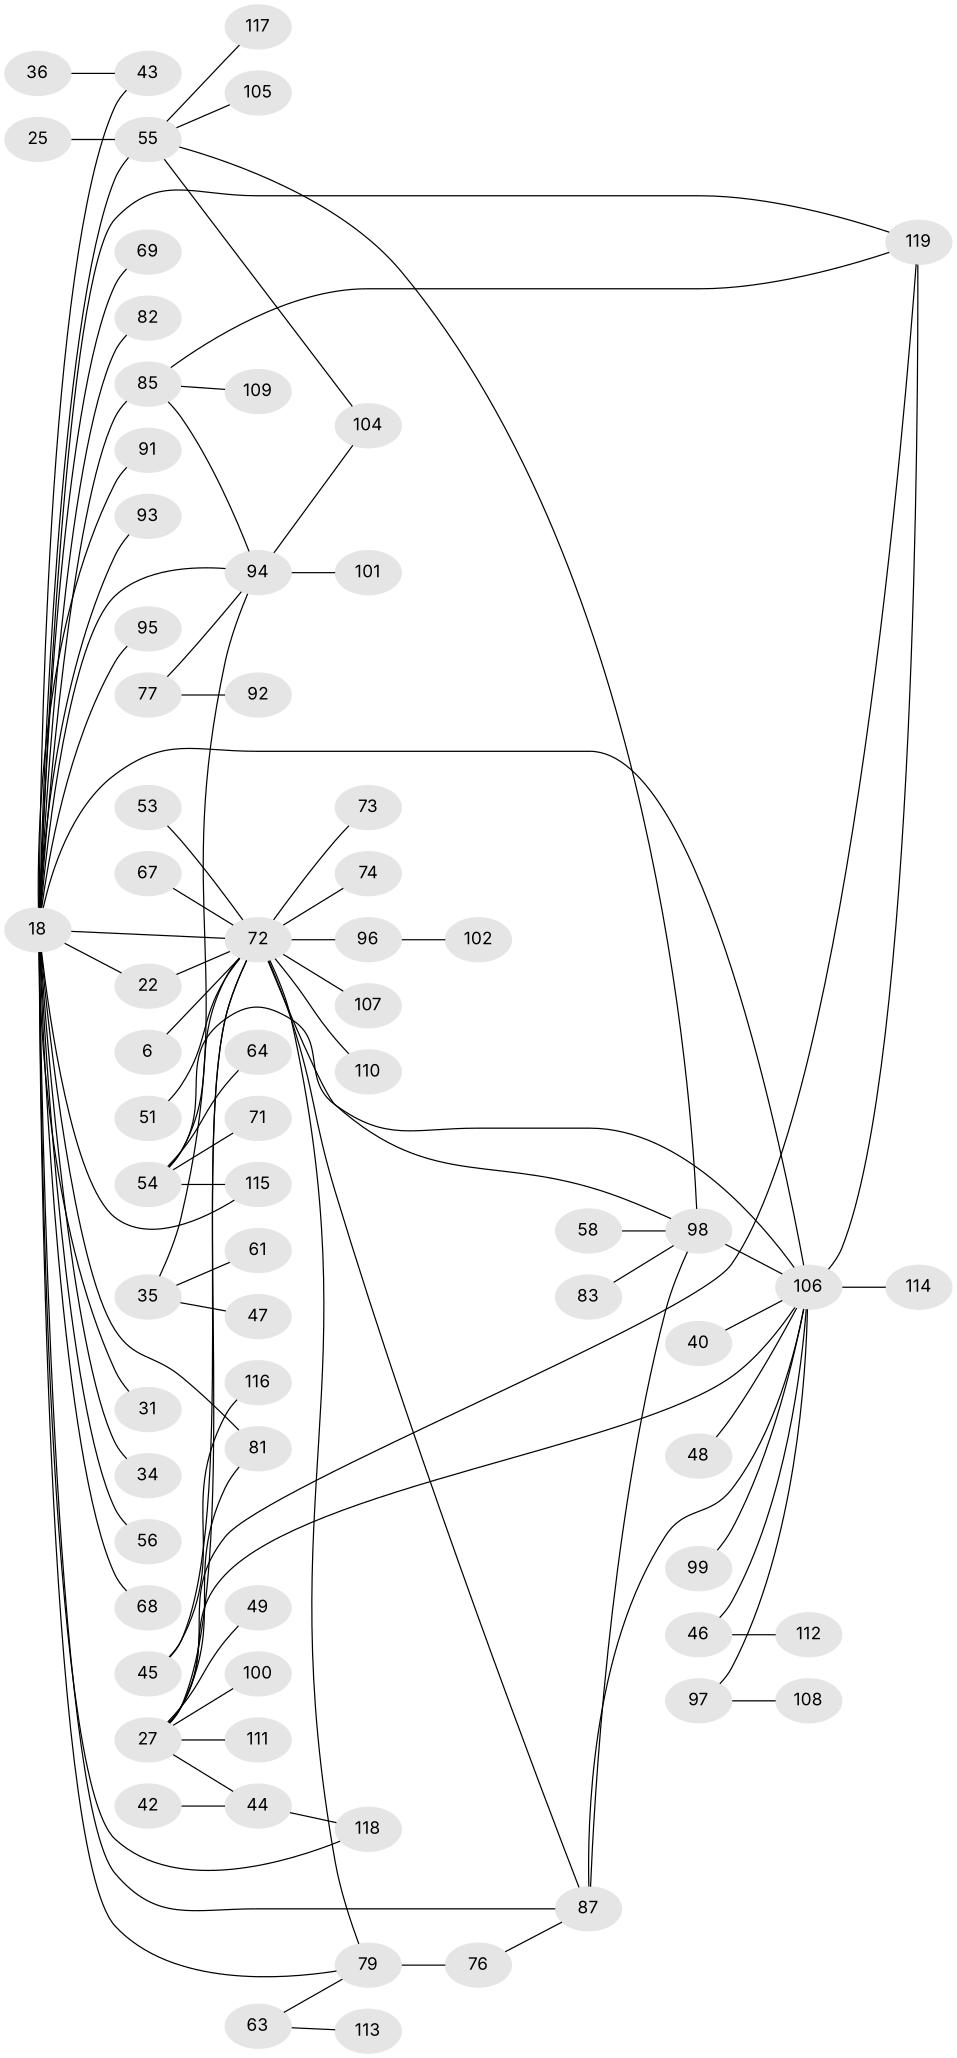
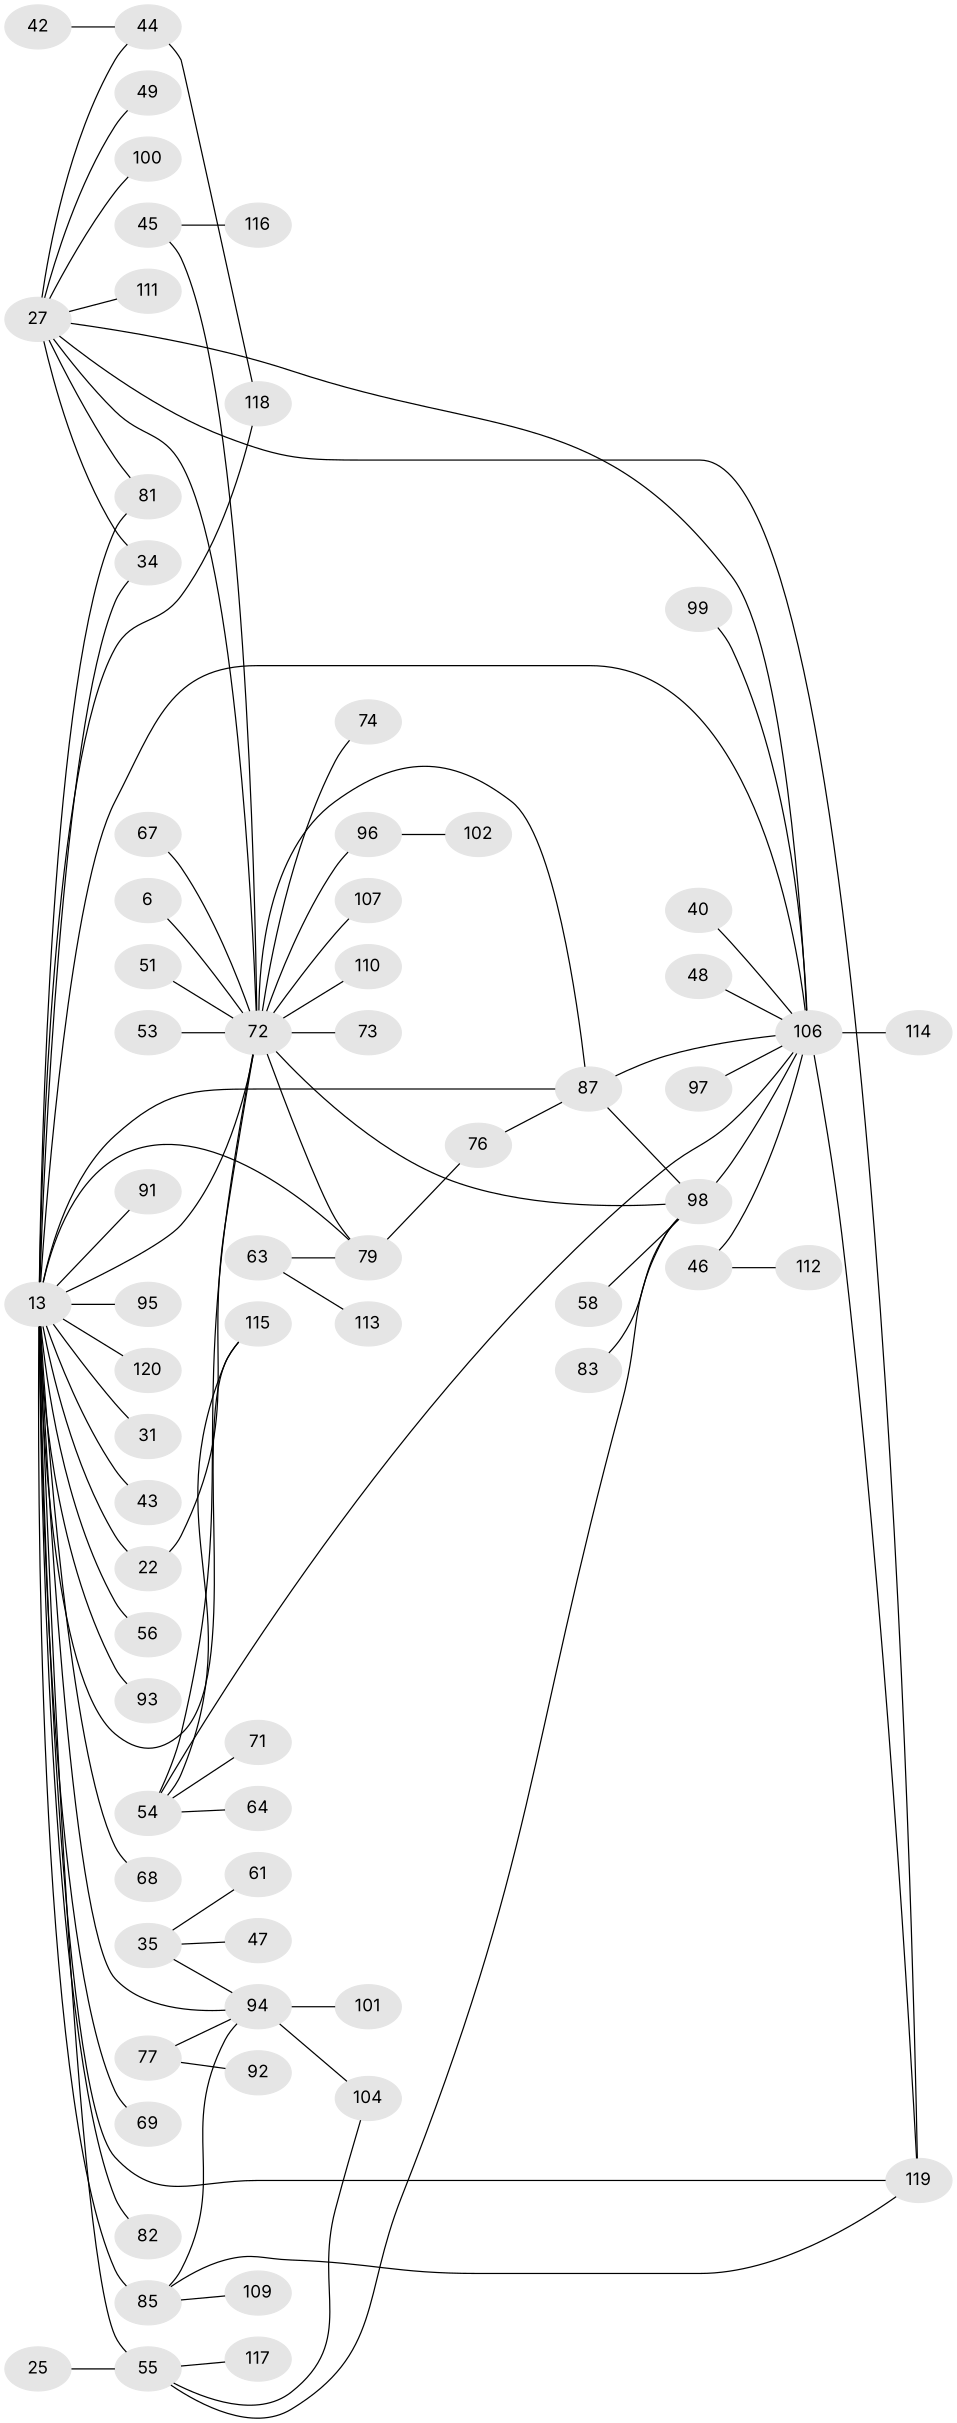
  graph {
    fontname=Inter
    rankdir=LR
    node [color=gray90 fontname=Inter style=filled]
    edge [fontname=Inter]
    72 [super="+15+41+4+38+30"]
    n2 [label=79 super="+39+28"]
    87 [super="+80+65"]
    98 [super="+8+16+79+24"]
    73
    74
    96 [super="+90"]
    107
    110 [super="+9"]
    6
-   13 [super="+1" label=18]
+   13 [super="+1"]
    22
    31
    34
    43 [super="+14"]
    55 [super="+10"]
    56
    68
    69
    81 [super="+50"]
    82
    85 [super="+59"]
    91
    93
    94 [super="+57+84"]
    95 [super="+17"]
    106 [super="+12+86+62+70"]
    115
    118
    119 [super="+89"]
+   120
    104 [super="+60"]
-   105
    117
    76
    109
    101
    114
    25
    27
    44 [super="+33"]
    49
    100
    111
    35 [super="+32"]
    47
    61
-   36
    40
    42
    45
    116
    46
    112
    48
    51 [super="+18"]
    53
    54
    64
    71
    58
    63
    113
    67
    102
    77
    92
    83
    97
-   108
    99
    72 -- n2
    72 -- 87
    72 -- 98 [weight=3]
    72 -- 73
    72 -- 74
    72 -- 96
    72 -- 107 [weight=2]
    72 -- 110
    n2 -- 76
    87 -- 98 [weight=2]
    87 -- 106
    98 -- 106 [weight=3]
    96 -- 102
    6 -- 72
    13 -- 72 [weight=7]
    13 -- n2
    13 -- 87 [weight=8]
    13 -- 22 [weight=2]
    13 -- 31
    13 -- 34
    13 -- 43
    13 -- 55 [weight=2]
    13 -- 56
    13 -- 68
    13 -- 69
    13 -- 81
    13 -- 82
    13 -- 85
    13 -- 91
    13 -- 93
    13 -- 94 [weight=5]
    13 -- 95 [weight=2]
    13 -- 106 [weight=4]
    13 -- 115
    13 -- 118
    13 -- 119 [weight=4]
+   13 -- 120
    22 -- 72
    55 -- 98
    55 -- 104
-   55 -- 105
    55 -- 117
    85 -- 94
    85 -- 119
    85 -- 109
    94 -- 104
    94 -- 101
    106 -- 119 [weight=2]
    106 -- 114
    76 -- 87
    25 -- 55
    27 -- 72
+   27 -- 34
    27 -- 81
    27 -- 106
    27 -- 119
    27 -- 44 [weight=2]
    27 -- 49
    27 -- 100
    27 -- 111
    44 -- 118
    35 -- 94
    35 -- 47
    35 -- 61
-   36 -- 43
    40 -- 106
    42 -- 44
    45 -- 72
    45 -- 116
    46 -- 106
    46 -- 112
    48 -- 106
    51 -- 72
    53 -- 72
    54 -- 72 [weight=2]
    54 -- 106
    54 -- 115
    54 -- 64
    54 -- 71
    58 -- 98
    63 -- n2
    63 -- 113
    67 -- 72
    77 -- 94
    77 -- 92
    83 -- 98
    97 -- 106
-   97 -- 108
    99 -- 106
  }
